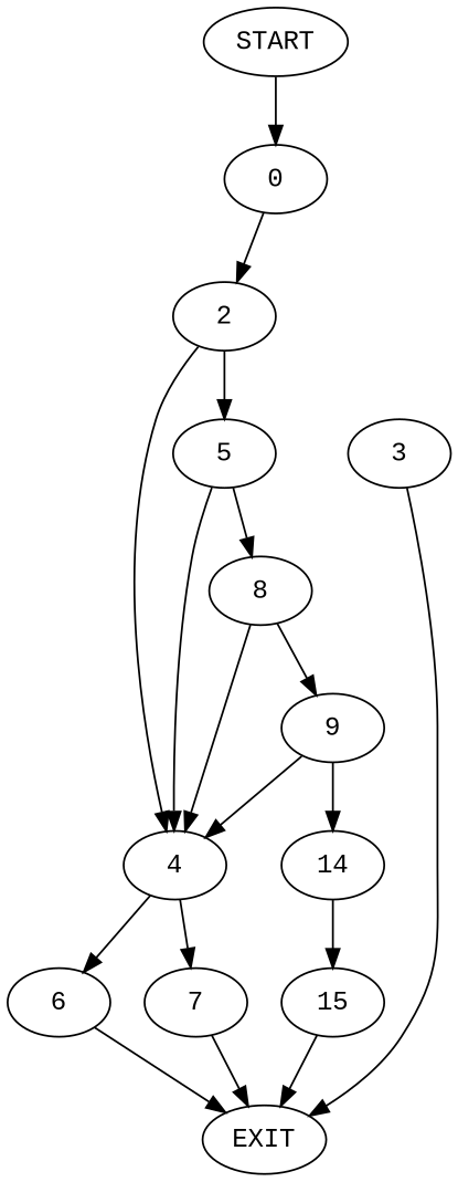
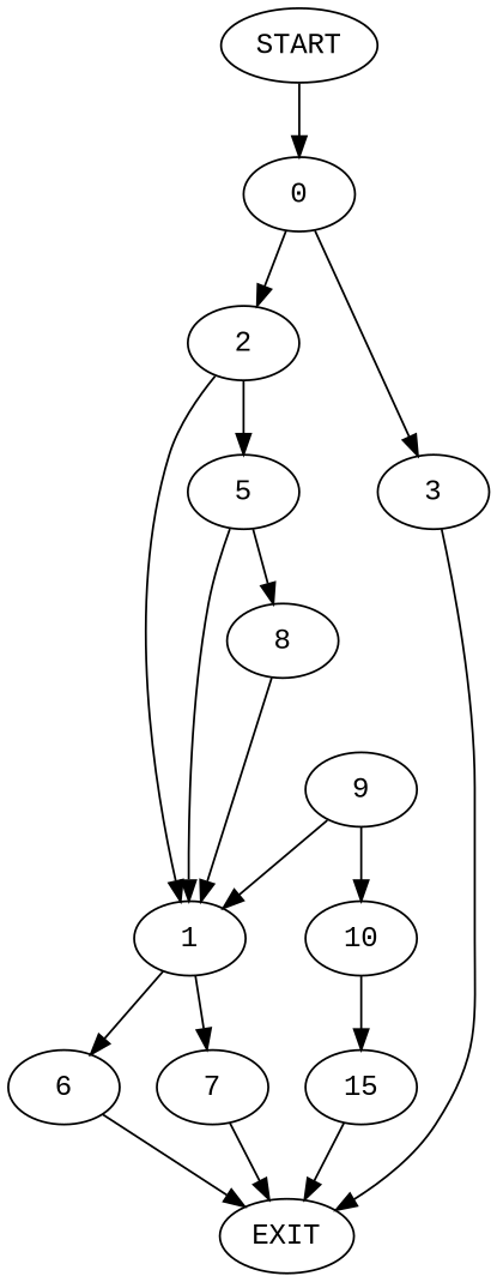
  digraph {
    fontname="Liberation Mono"
    node [fontname="Liberation Mono"]
    edge [fontname="Liberation Mono"]
    n1 [label=START]
    n2 [label=0]
    2
    3
    n5 [label=EXIT]
-   4
+   4 [label=1]
    5
    6
    7
    8
    9
-   10 [label=14]
+   10
    n13 [label=15]
    n1 -> n2
    n2 -> 2
+   n2 -> 3
    2 -> 4
    2 -> 5
    3 -> n5
    4 -> 6
    4 -> 7
    5 -> 4
    5 -> 8
    6 -> n5
    7 -> n5
    8 -> 4
-   8 -> 9
    9 -> 4
    9 -> 10
    10 -> n13
    n13 -> n5
  }
